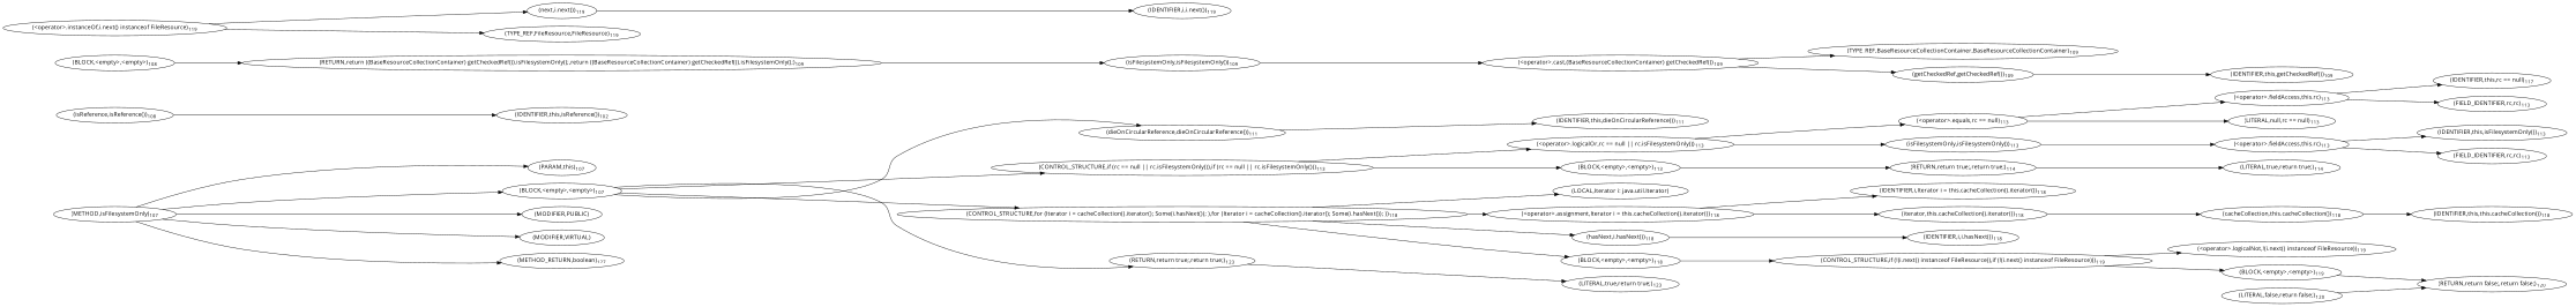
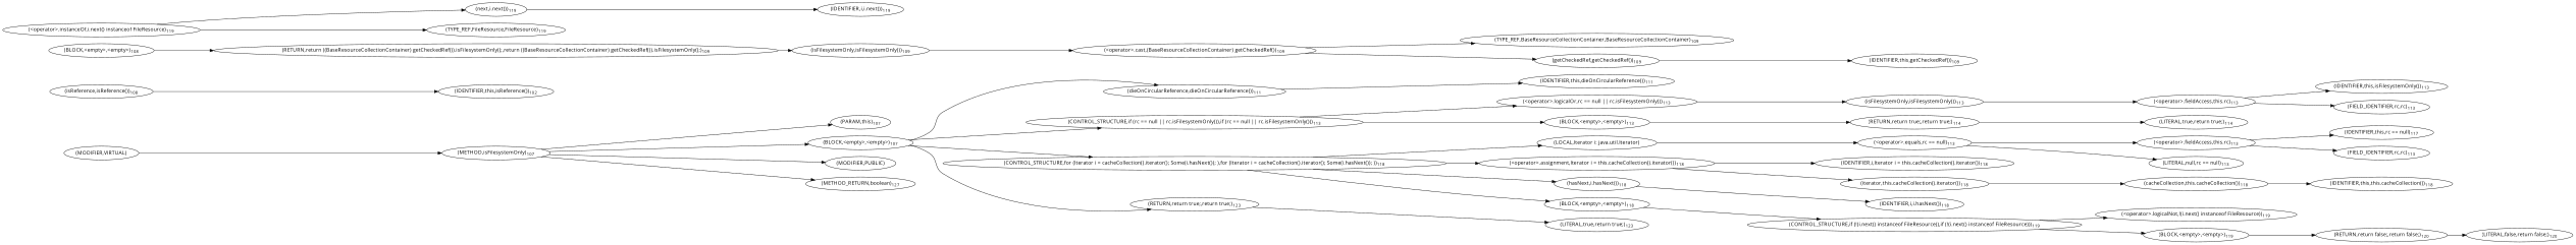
  digraph {
    fontname="Open Sans"
    rankdir=LR
    node [fontname="Open Sans"]
    edge [fontname="Open Sans"]
    n1 [label=<(METHOD,isFilesystemOnly)<SUB>107</SUB>>]
    n2 [label=<(PARAM,this)<SUB>107</SUB>>]
    n3 [label=<(BLOCK,&lt;empty&gt;,&lt;empty&gt;)<SUB>107</SUB>>]
    n4 [label=<(MODIFIER,PUBLIC)>]
    n5 [label=<(MODIFIER,VIRTUAL)>]
    n6 [label=<(METHOD_RETURN,boolean)<SUB>127</SUB>>]
    n7 [label=<(dieOnCircularReference,dieOnCircularReference())<SUB>111</SUB>>]
    n8 [label=<(CONTROL_STRUCTURE,if (rc == null || rc.isFilesystemOnly()),if (rc == null || rc.isFilesystemOnly()))<SUB>113</SUB>>]
    n9 [label=<(CONTROL_STRUCTURE,for (Iterator i = cacheCollection().iterator(); Some(i.hasNext()); ),for (Iterator i = cacheCollection().iterator(); Some(i.hasNext()); ))<SUB>118</SUB>>]
    n10 [label=<(RETURN,return true;,return true;)<SUB>123</SUB>>]
    n11 [label=<(IDENTIFIER,this,dieOnCircularReference())<SUB>111</SUB>>]
    n12 [label=<(&lt;operator&gt;.logicalOr,rc == null || rc.isFilesystemOnly())<SUB>113</SUB>>]
    n13 [label=<(BLOCK,&lt;empty&gt;,&lt;empty&gt;)<SUB>113</SUB>>]
    n14 [label=<(LOCAL,Iterator i: java.util.Iterator)>]
    n15 [label=<(&lt;operator&gt;.assignment,Iterator i = this.cacheCollection().iterator())<SUB>118</SUB>>]
    n16 [label=<(hasNext,i.hasNext())<SUB>118</SUB>>]
    n17 [label=<(BLOCK,&lt;empty&gt;,&lt;empty&gt;)<SUB>118</SUB>>]
    n18 [label=<(LITERAL,true,return true;)<SUB>123</SUB>>]
    n19 [label=<(isReference,isReference())<SUB>108</SUB>>]
    n20 [label=<(IDENTIFIER,this,isReference())<SUB>102</SUB>>]
    n21 [label=<(BLOCK,&lt;empty&gt;,&lt;empty&gt;)<SUB>108</SUB>>]
    n22 [label=<(RETURN,return ((BaseResourceCollectionContainer) getCheckedRef()).isFilesystemOnly();,return ((BaseResourceCollectionContainer) getCheckedRef()).isFilesystemOnly();)<SUB>109</SUB>>]
    n23 [label=<(isFilesystemOnly,isFilesystemOnly())<SUB>109</SUB>>]
    n24 [label=<(&lt;operator&gt;.cast,(BaseResourceCollectionContainer) getCheckedRef())<SUB>109</SUB>>]
    n25 [label=<(TYPE_REF,BaseResourceCollectionContainer,BaseResourceCollectionContainer)<SUB>109</SUB>>]
    n26 [label=<(getCheckedRef,getCheckedRef())<SUB>109</SUB>>]
    n27 [label=<(IDENTIFIER,this,getCheckedRef())<SUB>109</SUB>>]
    n28 [label=<(&lt;operator&gt;.equals,rc == null)<SUB>113</SUB>>]
    n29 [label=<(isFilesystemOnly,isFilesystemOnly())<SUB>113</SUB>>]
    n30 [label=<(RETURN,return true;,return true;)<SUB>114</SUB>>]
    n31 [label=<(&lt;operator&gt;.fieldAccess,this.rc)<SUB>113</SUB>>]
    n32 [label=<(LITERAL,null,rc == null)<SUB>113</SUB>>]
    n33 [label=<(&lt;operator&gt;.fieldAccess,this.rc)<SUB>113</SUB>>]
    n34 [label=<(IDENTIFIER,this,rc == null)<SUB>117</SUB>>]
    n35 [label=<(FIELD_IDENTIFIER,rc,rc)<SUB>113</SUB>>]
    n36 [label=<(IDENTIFIER,this,isFilesystemOnly())<SUB>113</SUB>>]
    n37 [label=<(FIELD_IDENTIFIER,rc,rc)<SUB>113</SUB>>]
    n38 [label=<(LITERAL,true,return true;)<SUB>114</SUB>>]
    n39 [label=<(IDENTIFIER,i,Iterator i = this.cacheCollection().iterator())<SUB>118</SUB>>]
    n40 [label=<(iterator,this.cacheCollection().iterator())<SUB>118</SUB>>]
    n41 [label=<(IDENTIFIER,i,i.hasNext())<SUB>118</SUB>>]
    n42 [label=<(CONTROL_STRUCTURE,if (!(i.next() instanceof FileResource)),if (!(i.next() instanceof FileResource)))<SUB>119</SUB>>]
    n43 [label=<(cacheCollection,this.cacheCollection())<SUB>118</SUB>>]
    n44 [label=<(IDENTIFIER,this,this.cacheCollection())<SUB>118</SUB>>]
    n45 [label=<(&lt;operator&gt;.logicalNot,!(i.next() instanceof FileResource))<SUB>119</SUB>>]
    n46 [label=<(BLOCK,&lt;empty&gt;,&lt;empty&gt;)<SUB>119</SUB>>]
    n47 [label=<(RETURN,return false;,return false;)<SUB>120</SUB>>]
    n48 [label=<(&lt;operator&gt;.instanceOf,i.next() instanceof FileResource)<SUB>119</SUB>>]
    n49 [label=<(next,i.next())<SUB>119</SUB>>]
    n50 [label=<(TYPE_REF,FileResource,FileResource)<SUB>119</SUB>>]
    n51 [label=<(IDENTIFIER,i,i.next())<SUB>119</SUB>>]
    n52 [label=<(LITERAL,false,return false;)<SUB>120</SUB>>]
    n1 -> n2
    n1 -> n3
    n1 -> n4
-   n1 -> n5
+   n5 -> n1
    n1 -> n6
    n3 -> n7
    n3 -> n8
    n3 -> n9
    n3 -> n10
    n7 -> n11
    n8 -> n12
    n8 -> n13
    n9 -> n14
    n9 -> n15
    n9 -> n16
    n9 -> n17
    n10 -> n18
-   n12 -> n28
+   n14 -> n28
    n12 -> n29
    n13 -> n30
    n15 -> n39
    n15 -> n40
    n16 -> n41
    n17 -> n42
    n19 -> n20
    n21 -> n22
    n22 -> n23
    n23 -> n24
    n24 -> n25
    n24 -> n26
    n26 -> n27
    n28 -> n31
    n28 -> n32
    n29 -> n33
    n30 -> n38
    n31 -> n34
    n31 -> n35
    n33 -> n36
    n33 -> n37
    n40 -> n43
    n42 -> n45
    n42 -> n46
    n43 -> n44
    n46 -> n47
-   n52 -> n47
+   n47 -> n52
    n48 -> n49
    n48 -> n50
    n49 -> n51
  }
